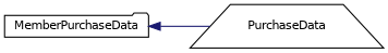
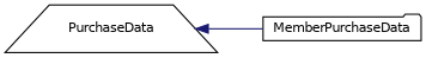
  digraph {
    rankdir=LR
    node [color=black fillcolor=white fontname=Helvetica fontsize=10 style=filled]
    n1 [height=0.2 label=PurchaseData shape=trapezium width=0.4]
    n2 [height=0.2 label=MemberPurchaseData shape=folder width=0.4]
-   n2 -> n1 [color=midnightblue dir=back fontname=Helvetica fontsize=10 labelfontname=Helvetica labelfontsize=10 style=solid]
+   n1 -> n2 [color=midnightblue dir=back fontname=Helvetica fontsize=10 labelfontname=Helvetica labelfontsize=10 style=solid]
  }
